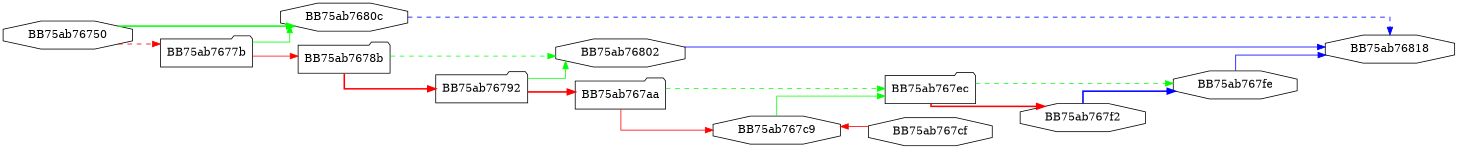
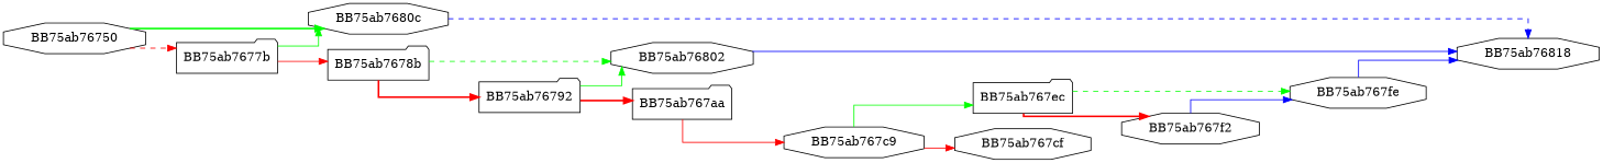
  digraph {
    rankdir=LR
    splines=ortho
    node [shape=octagon]
    edge [color=green style=solid]
    BB75ab76750
    BB75ab7680c
    BB75ab7677b [shape=folder]
    BB75ab76818
    BB75ab7678b [shape=folder]
    BB75ab76802
    BB75ab76792 [shape=folder]
    BB75ab767aa [shape=folder]
    BB75ab767ec [shape=folder]
    BB75ab767c9
    BB75ab767fe
    BB75ab767f2
    BB75ab767cf
    BB75ab76750 -> BB75ab7680c [style=bold]
    BB75ab76750 -> BB75ab7677b [color=red style=dashed]
    BB75ab7680c -> BB75ab76818 [color=blue style=dashed]
    BB75ab7677b -> BB75ab7680c
    BB75ab7677b -> BB75ab7678b [color=red]
    BB75ab7678b -> BB75ab76802 [style=dashed]
    BB75ab7678b -> BB75ab76792 [color=red style=bold]
    BB75ab76802 -> BB75ab76818 [color=blue]
    BB75ab76792 -> BB75ab76802
    BB75ab76792 -> BB75ab767aa [color=red style=bold]
-   BB75ab767aa -> BB75ab767ec [style=dashed]
    BB75ab767aa -> BB75ab767c9 [color=red]
    BB75ab767ec -> BB75ab767fe [style=dashed]
    BB75ab767ec -> BB75ab767f2 [color=red style=bold]
    BB75ab767c9 -> BB75ab767ec
-   BB75ab767cf -> BB75ab767c9 [color=red]
+   BB75ab767c9 -> BB75ab767cf [color=red]
    BB75ab767fe -> BB75ab76818 [color=blue]
-   BB75ab767f2 -> BB75ab767fe [color=blue style=bold]
+   BB75ab767f2 -> BB75ab767fe [color=blue]
  }
